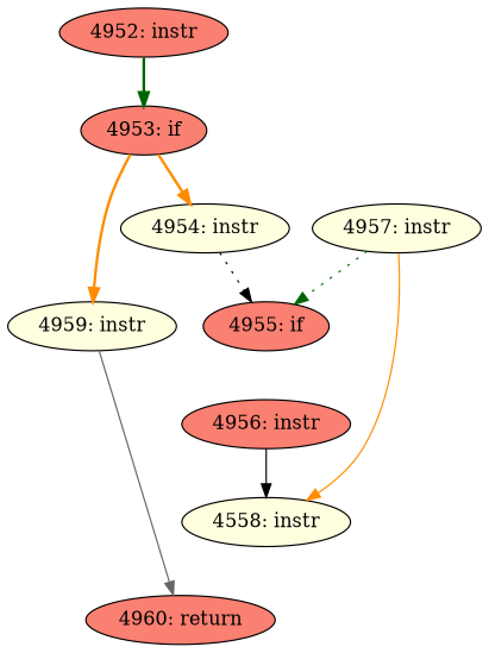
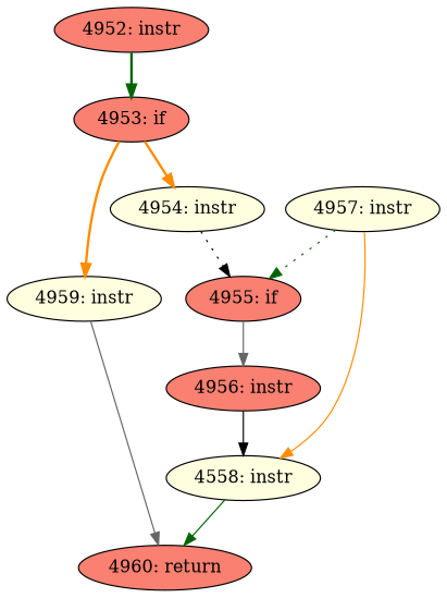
  digraph {
    node [fillcolor=salmon style=filled]
    edge [color=darkgreen style=solid]
    n1 [label="4952: instr"]
    n2 [label="4953: if"]
    n3 [fillcolor=lightyellow label="4954: instr"]
    n4 [fillcolor=lightyellow label="4959: instr"]
    n5 [label="4955: if"]
    n6 [label="4960: return"]
    n7 [label="4956: instr"]
    n8 [fillcolor=lightyellow label="4558: instr"]
    n9 [fillcolor=lightyellow label="4957: instr"]
    n1 -> n2 [style=bold]
    n2 -> n3 [color=darkorange style=bold]
    n2 -> n4 [color=darkorange style=bold]
    n3 -> n5 [color=black style=dotted]
    n4 -> n6 [color=gray40]
+   n5 -> n7 [color=gray40]
    n7 -> n8 [color=black]
+   n8 -> n6
    n9 -> n5 [style=dotted]
    n9 -> n8 [color=darkorange]
  }
